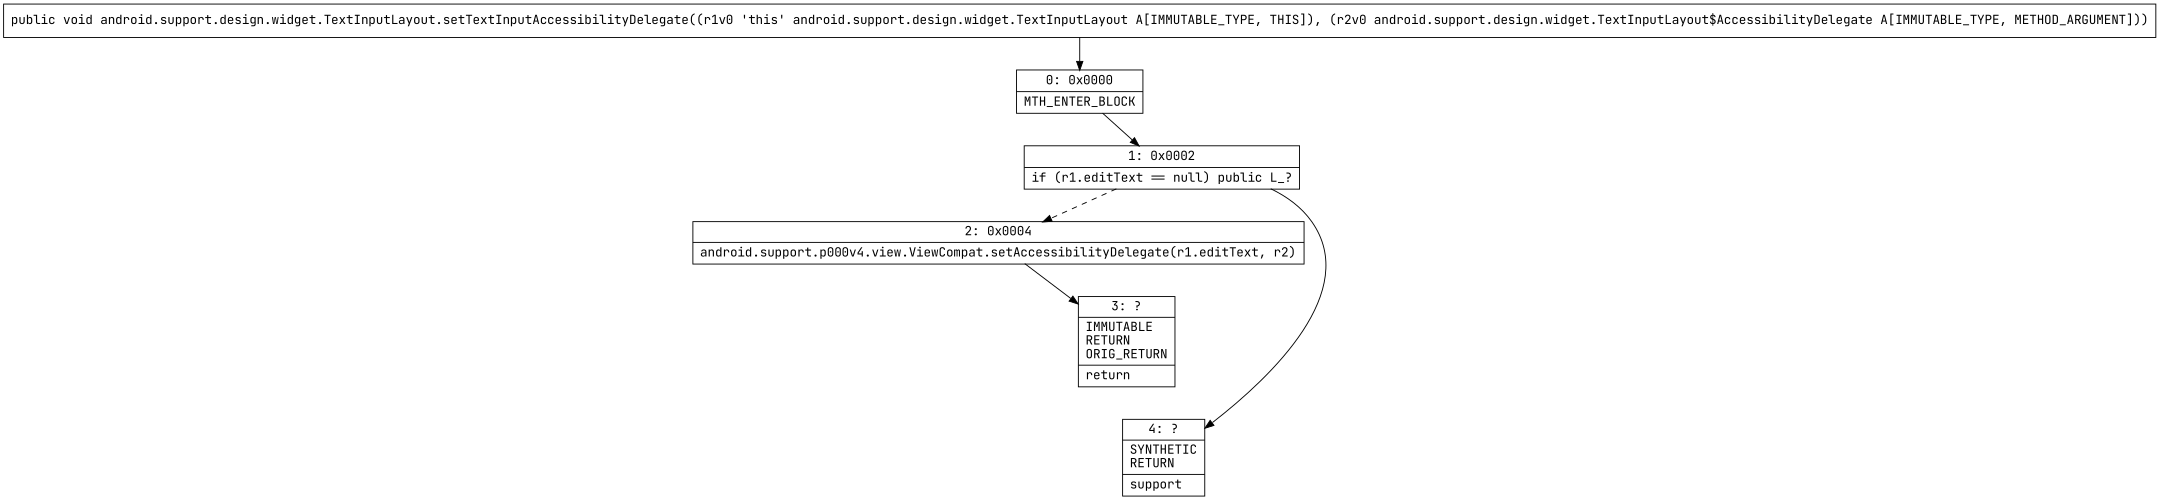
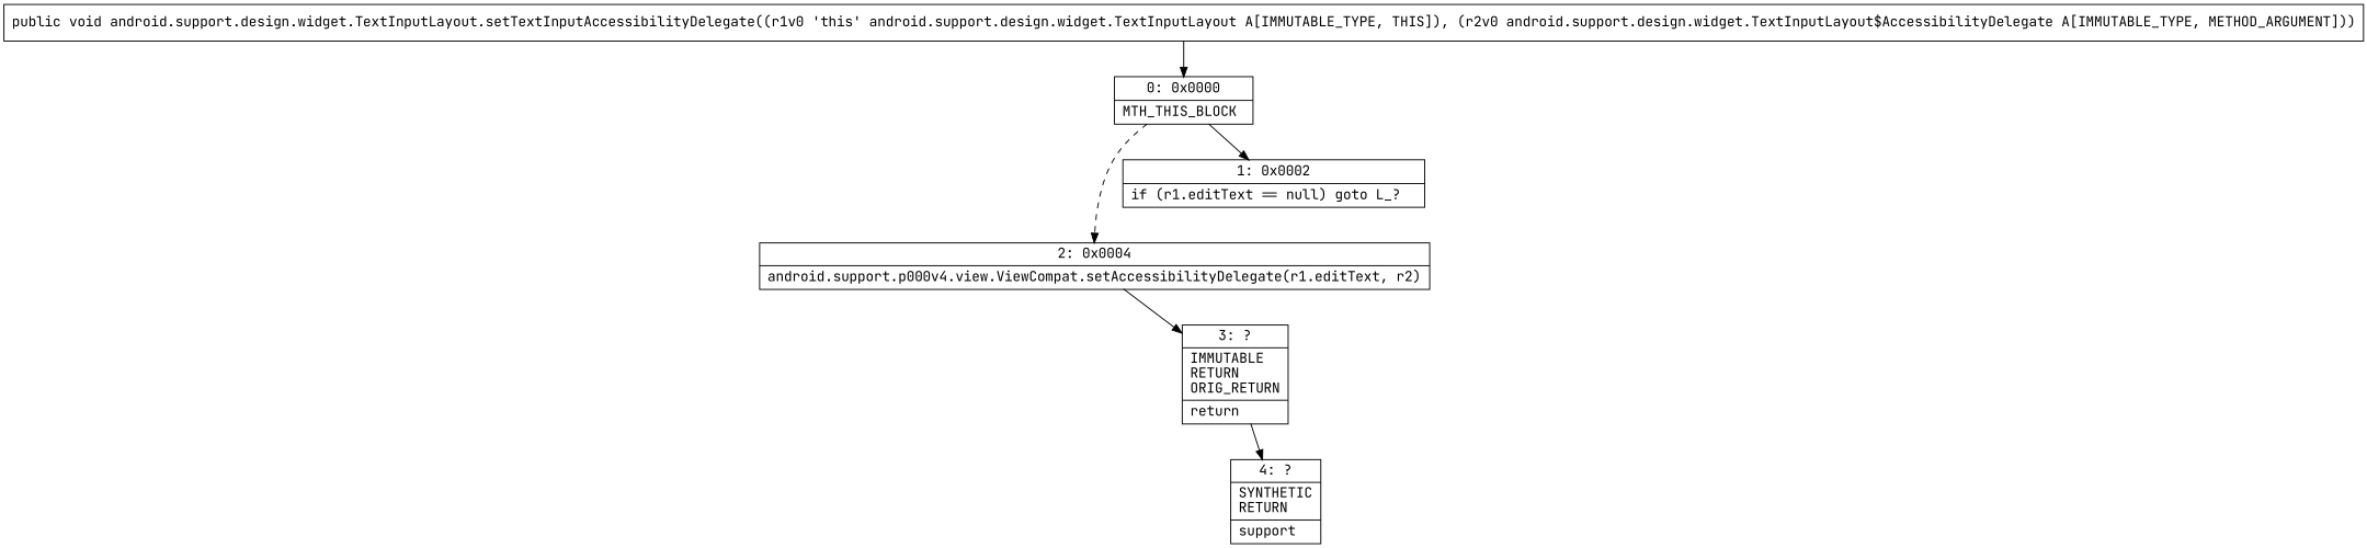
  digraph {
    fontname="JetBrains Mono"
    node [fontname="JetBrains Mono" shape=record]
    edge [fontname="JetBrains Mono"]
-   n1 [label="{0\:\ 0x0000|MTH_ENTER_BLOCK\l}"]
-   n2 [label="{1\:\ 0x0002|if (r1.editText == null) public L_?\l}"]
+   n1 [label="{0\:\ 0x0000|MTH_THIS_BLOCK\l}"]
+   n2 [label="{1\:\ 0x0002|if (r1.editText == null) goto L_?\l}"]
    n3 [label="{2\:\ 0x0004|android.support.p000v4.view.ViewCompat.setAccessibilityDelegate(r1.editText, r2)\l}"]
    n4 [label="{4\:\ ?|SYNTHETIC\lRETURN\l|support\l}"]
    n5 [label="{3\:\ ?|IMMUTABLE\lRETURN\lORIG_RETURN\l|return\l}"]
    n6 [label="{public void android.support.design.widget.TextInputLayout.setTextInputAccessibilityDelegate((r1v0 'this' android.support.design.widget.TextInputLayout A[IMMUTABLE_TYPE, THIS]), (r2v0 android.support.design.widget.TextInputLayout$AccessibilityDelegate A[IMMUTABLE_TYPE, METHOD_ARGUMENT])) }"]
    n1 -> n2
-   n2 -> n3 [style=dashed]
-   n2 -> n4
+   n1 -> n3 [style=dashed]
+   n5 -> n4
    n3 -> n5
    n6 -> n1
  }
